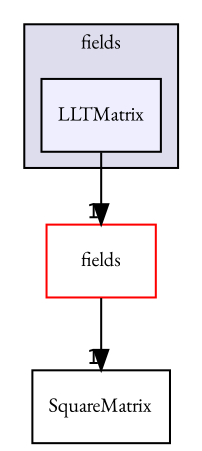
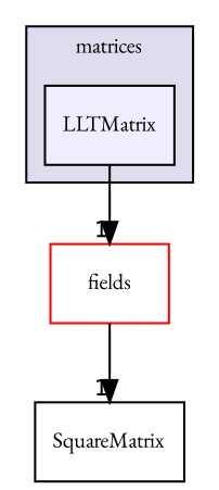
  digraph {
    compound=true
    fontname="EB Garamond"
    node [fontname="EB Garamond" fontsize=10 shape=box]
    edge [fontname="EB Garamond" headlabel=1 labeldistance=1.5 labelfontname=Helvetica labelfontsize=10]
    n1 [fillcolor="#eeeeff" label=LLTMatrix pencolor=black style=filled]
    n2 [color=red label=fields]
    n3 [label=SquareMatrix]
    subgraph cluster_1 {
      bgcolor="#ddddee"
      fontsize=10
-     label=fields
+     label=matrices
      pencolor=black
      n1
    }
    n1 -> n2
    n2 -> n3
  }
